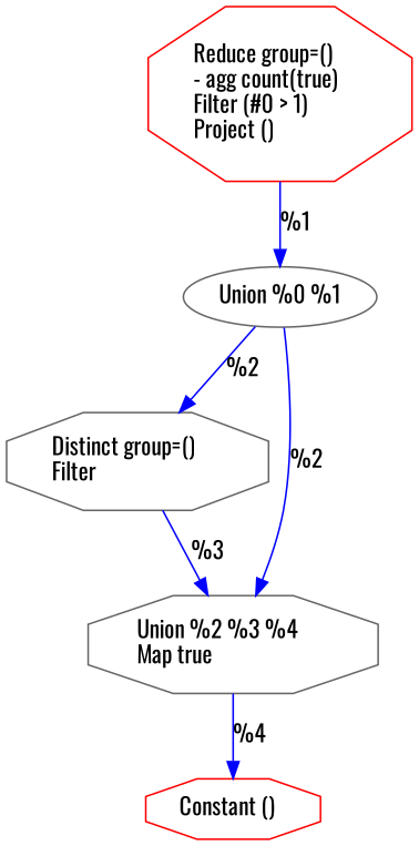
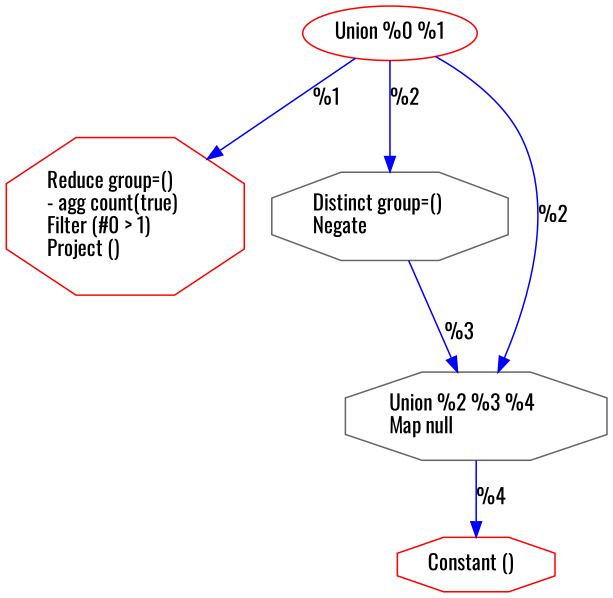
  digraph {
    fontname=Oswald
    node [color=gray40 fontname=Oswald shape=octagon]
    edge [color=blue fontname=Oswald]
    n1 [color=red label="Reduce group=()\l- agg count(true)\lFilter (#0 \> 1)\lProject ()\l"]
-   n2 [label="Union %0 %1\l" shape=ellipse]
-   n3 [label="Distinct group=()\lFilter\l"]
-   n4 [label="Union %2 %3 %4\lMap true\l"]
+   n2 [color=red label="Union %0 %1\l" shape=ellipse]
+   n3 [label="Distinct group=()\lNegate\l"]
+   n4 [label="Union %2 %3 %4\lMap null\l"]
    n5 [color=red label="Constant ()\l"]
-   n1 -> n2 [label="%1\l"]
+   n2 -> n1 [label="%1\l"]
    n2 -> n3 [label="%2\l"]
    n2 -> n4 [label="%2\l"]
    n3 -> n4 [label="%3\l"]
    n4 -> n5 [label="%4\l"]
  }
